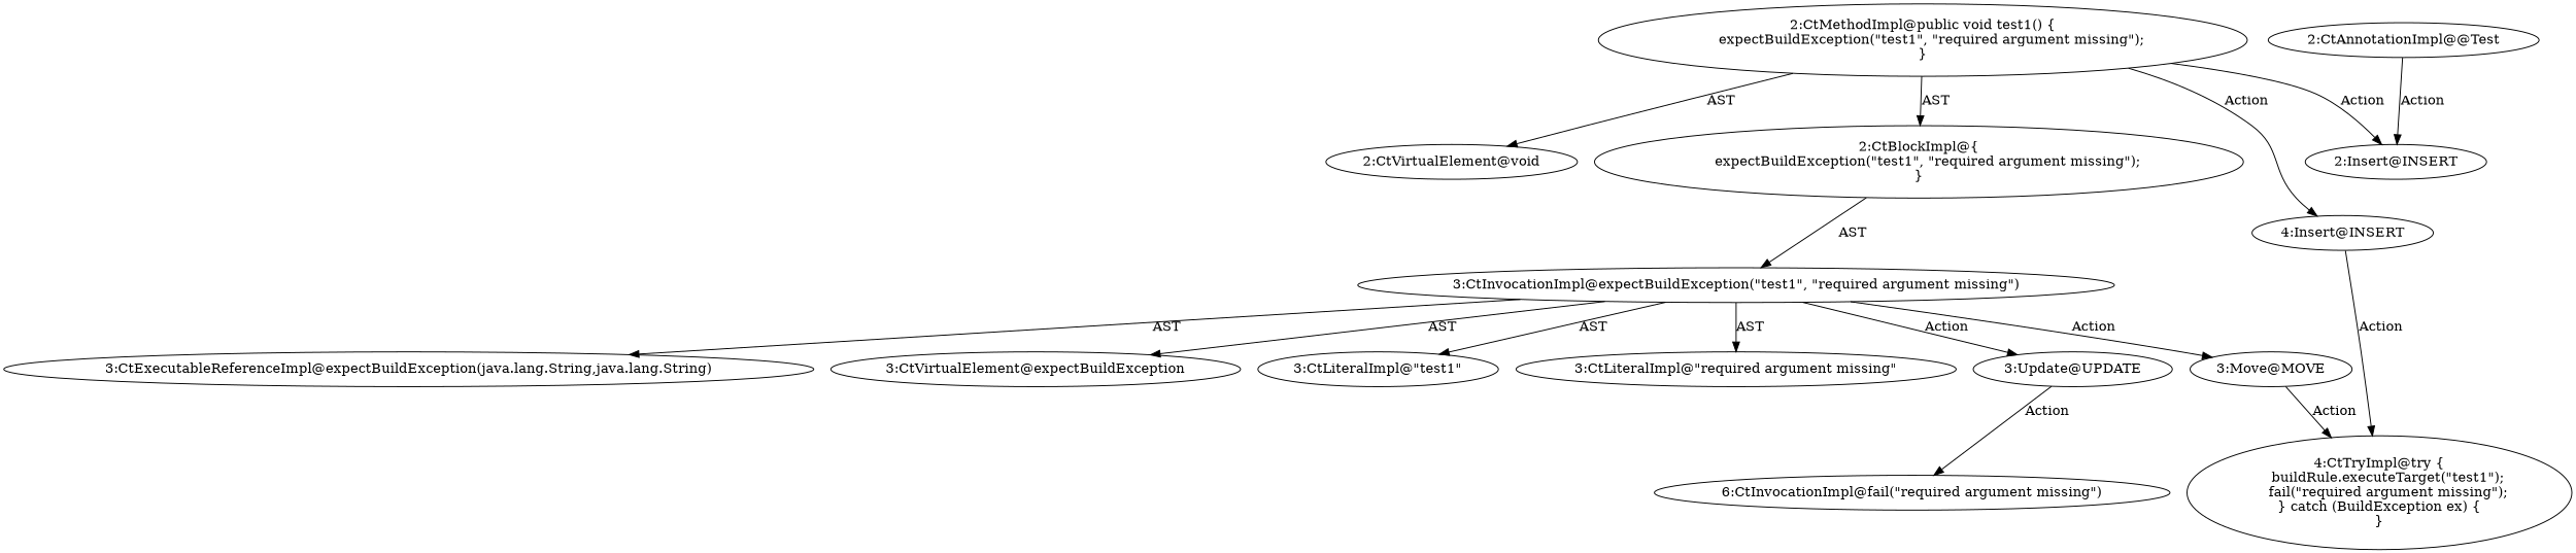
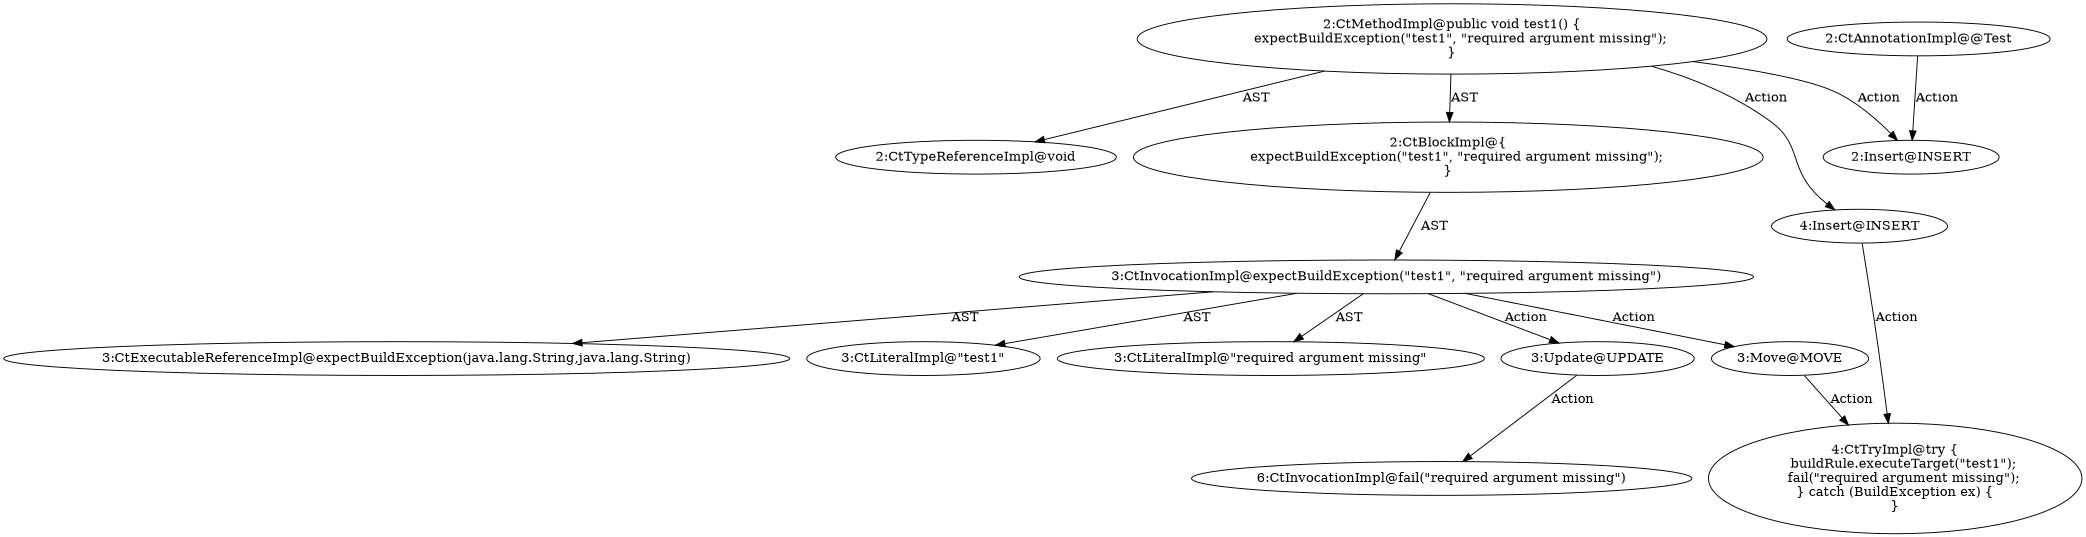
  digraph {
    node [shape=ellipse]
-   n1 [label="2:CtVirtualElement@void"]
+   n1 [label="2:CtTypeReferenceImpl@void"]
    n2 [label="3:CtExecutableReferenceImpl@expectBuildException(java.lang.String,java.lang.String)"]
-   n3 [label="3:CtVirtualElement@expectBuildException"]
    n4 [label="3:CtLiteralImpl@\"test1\""]
    n5 [label="3:CtLiteralImpl@\"required argument missing\""]
    n6 [label="3:CtInvocationImpl@expectBuildException(\"test1\", \"required argument missing\")"]
    n7 [label="3:Update@UPDATE"]
    n8 [label="3:Move@MOVE"]
    n9 [label="6:CtInvocationImpl@fail(\"required argument missing\")"]
    n10 [label="4:CtTryImpl@try \{\n    buildRule.executeTarget(\"test1\");\n    fail(\"required argument missing\");\n\} catch (BuildException ex) \{\n\}"]
    n11 [label="2:CtBlockImpl@\{\n    expectBuildException(\"test1\", \"required argument missing\");\n\}"]
    n12 [label="2:CtMethodImpl@public void test1() \{\n    expectBuildException(\"test1\", \"required argument missing\");\n\}"]
    n13 [label="2:Insert@INSERT"]
    n14 [label="4:Insert@INSERT"]
    n15 [label="2:CtAnnotationImpl@@Test"]
    n6 -> n2 [label=AST]
-   n6 -> n3 [label=AST]
    n6 -> n4 [label=AST]
    n6 -> n5 [label=AST]
    n6 -> n7 [label=Action]
    n6 -> n8 [label=Action]
    n7 -> n9 [label=Action]
    n8 -> n10 [label=Action]
    n11 -> n6 [label=AST]
    n12 -> n1 [label=AST]
    n12 -> n11 [label=AST]
    n12 -> n13 [label=Action]
    n12 -> n14 [label=Action]
    n14 -> n10 [label=Action]
    n15 -> n13 [label=Action]
  }
